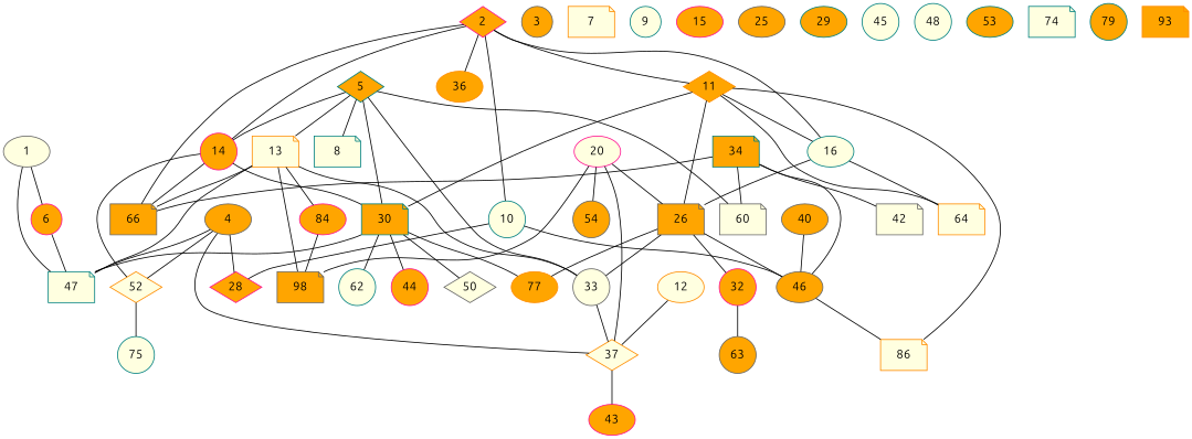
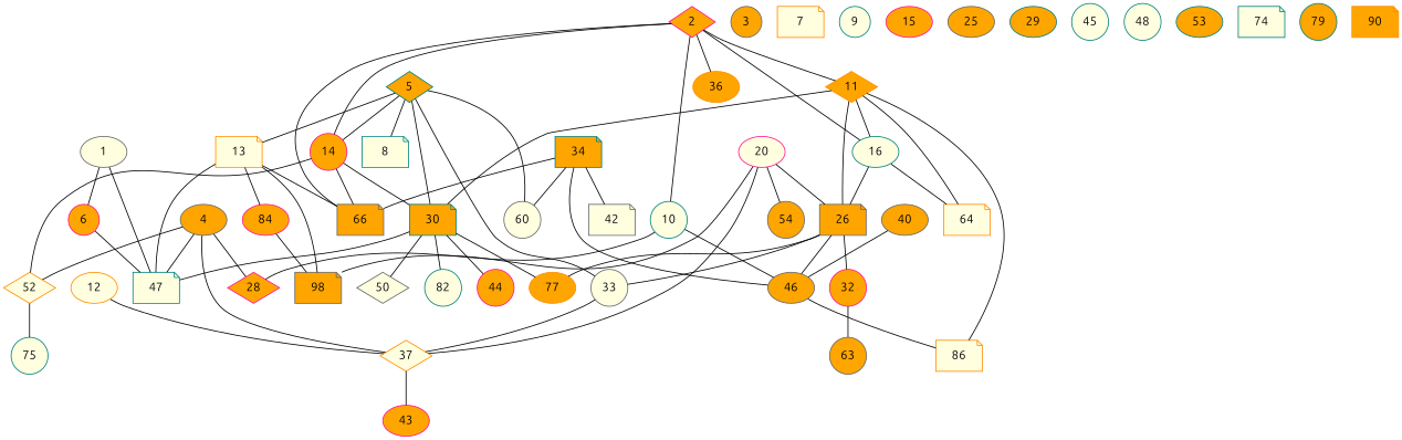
  graph {
    fontname=Ubuntu
    node [color=teal fillcolor=orange fontname=Ubuntu shape=circle style=filled]
    edge [fontname=Ubuntu]
    1 [color=gray40 fillcolor=lightyellow shape=ellipse super="+101+83"]
    6 [color=deeppink]
    47 [fillcolor=lightyellow shape=note super="+80"]
    2 [color=deeppink shape=diamond super="+97+39"]
    10 [fillcolor=lightyellow super="+72+78+22"]
    11 [color=darkorange shape=diamond super="+35+18"]
    14 [color=deeppink super="+19+23"]
    16 [fillcolor=lightyellow shape=ellipse super="+17+56"]
    36 [color=darkorange shape=ellipse]
    66 [color=gray40 shape=note super="+70"]
    28 [color=deeppink shape=diamond]
    46 [color=gray40 shape=ellipse super="+55"]
    30 [shape=note super="+31+68"]
    26 [color=gray40 shape=note super="+76"]
    64 [color=darkorange fillcolor=lightyellow shape=note]
    86 [color=darkorange fillcolor=lightyellow shape=note]
    52 [color=darkorange fillcolor=lightyellow shape=diamond super="+95"]
    3 [color=gray40]
    4 [color=gray40 shape=ellipse super="+82"]
    37 [color=darkorange fillcolor=lightyellow shape=diamond super="+49"]
    43 [color=deeppink shape=ellipse]
    75 [fillcolor=lightyellow super="+85"]
    5 [shape=diamond super="+94+102+24"]
    8 [fillcolor=lightyellow shape=note]
    13 [color=darkorange fillcolor=lightyellow shape=note super="+27"]
    33 [color=gray40 fillcolor=lightyellow super="+58"]
-   60 [color=gray40 fillcolor=lightyellow shape=note]
+   60 [color=gray40 fillcolor=lightyellow]
    84 [color=deeppink shape=ellipse super="+104+88"]
    98 [color=gray40 shape=note super="+99"]
    77 [color=darkorange shape=ellipse]
    44 [color=deeppink super="+57"]
    50 [color=gray40 fillcolor=lightyellow shape=diamond super="+87"]
-   62 [fillcolor=lightyellow super="+90"]
+   62 [fillcolor=lightyellow super="+90" label=82]
    7 [color=darkorange fillcolor=lightyellow shape=note]
    9 [fillcolor=lightyellow]
    32 [color=deeppink]
    12 [color=darkorange fillcolor=lightyellow shape=ellipse super="+71"]
    34 [shape=note super="+100+92"]
    42 [color=gray40 fillcolor=lightyellow shape=note]
    15 [color=deeppink shape=ellipse]
    20 [color=deeppink fillcolor=lightyellow shape=ellipse super="+59+21"]
    54 [color=gray40]
    25 [color=gray40 shape=ellipse]
    63 [color=gray40]
    29 [shape=ellipse]
    40 [color=gray40 shape=ellipse super="+91"]
    45 [fillcolor=lightyellow super="+51"]
    48 [fillcolor=lightyellow]
    53 [shape=ellipse]
    74 [fillcolor=lightyellow shape=note]
    79
-   93 [color=darkorange shape=note]
+   93 [color=darkorange shape=note label=90]
    1 -- 6
    1 -- 47
    6 -- 47
    2 -- 10
    2 -- 11
    2 -- 14
    2 -- 16
    2 -- 36
    2 -- 66
    10 -- 28
    10 -- 46 [weight=2]
    11 -- 16
    11 -- 30
    11 -- 26
    11 -- 64
    11 -- 86
    14 -- 66
    14 -- 30
    14 -- 52
    16 -- 26
    16 -- 64
    46 -- 86
    30 -- 47
    30 -- 77
    30 -- 44
    30 -- 50
    30 -- 62
    26 -- 46
    26 -- 33
    26 -- 77
    26 -- 32
    52 -- 75
    4 -- 47
    4 -- 28
    4 -- 52
    4 -- 37
    37 -- 43
    5 -- 14
    5 -- 30
    5 -- 8
    5 -- 13
    5 -- 33
    5 -- 60
    13 -- 47
    13 -- 66 [weight=2]
-   13 -- 33
    13 -- 84
    13 -- 98
    33 -- 37
    84 -- 98
    32 -- 63
    12 -- 37
    34 -- 66
    34 -- 46
    34 -- 60
    34 -- 42
    20 -- 26
    20 -- 37
    20 -- 98
    20 -- 54
    40 -- 46
  }
